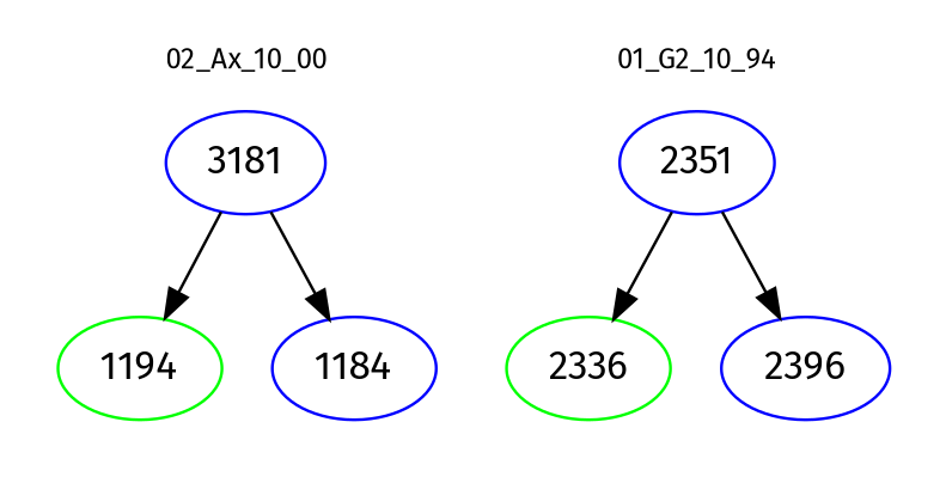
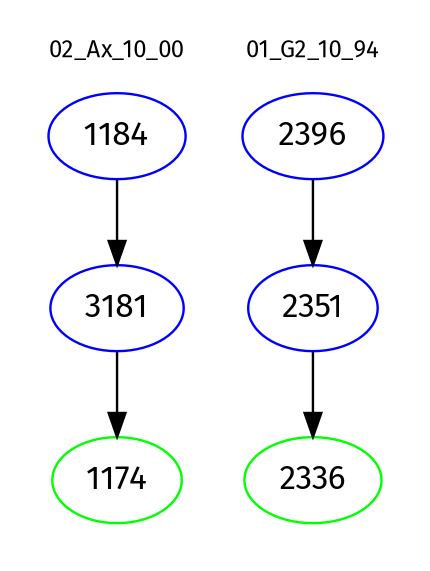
  digraph {
    fontname="Fira Sans"
    node [color=blue fontname="Fira Sans"]
    edge [color=black fontname="Fira Sans"]
    n1 [label=3181]
-   n2 [color=green label=1194]
+   n2 [color=green label=1174]
    n3 [label=1184]
    n4 [label=2351]
    n5 [color=green label=2336]
    n6 [label=2396]
    subgraph cluster_1 {
      color=white
      fontsize=10
      label="02_Ax_10_00"
      n1
      n2
      n3
    }
    subgraph cluster_2 {
      color=white
      fontsize=10
      label="01_G2_10_94"
      n4
      n5
      n6
    }
    n1 -> n2
-   n1 -> n3
+   n3 -> n1
    n4 -> n5
-   n4 -> n6
+   n6 -> n4
  }
